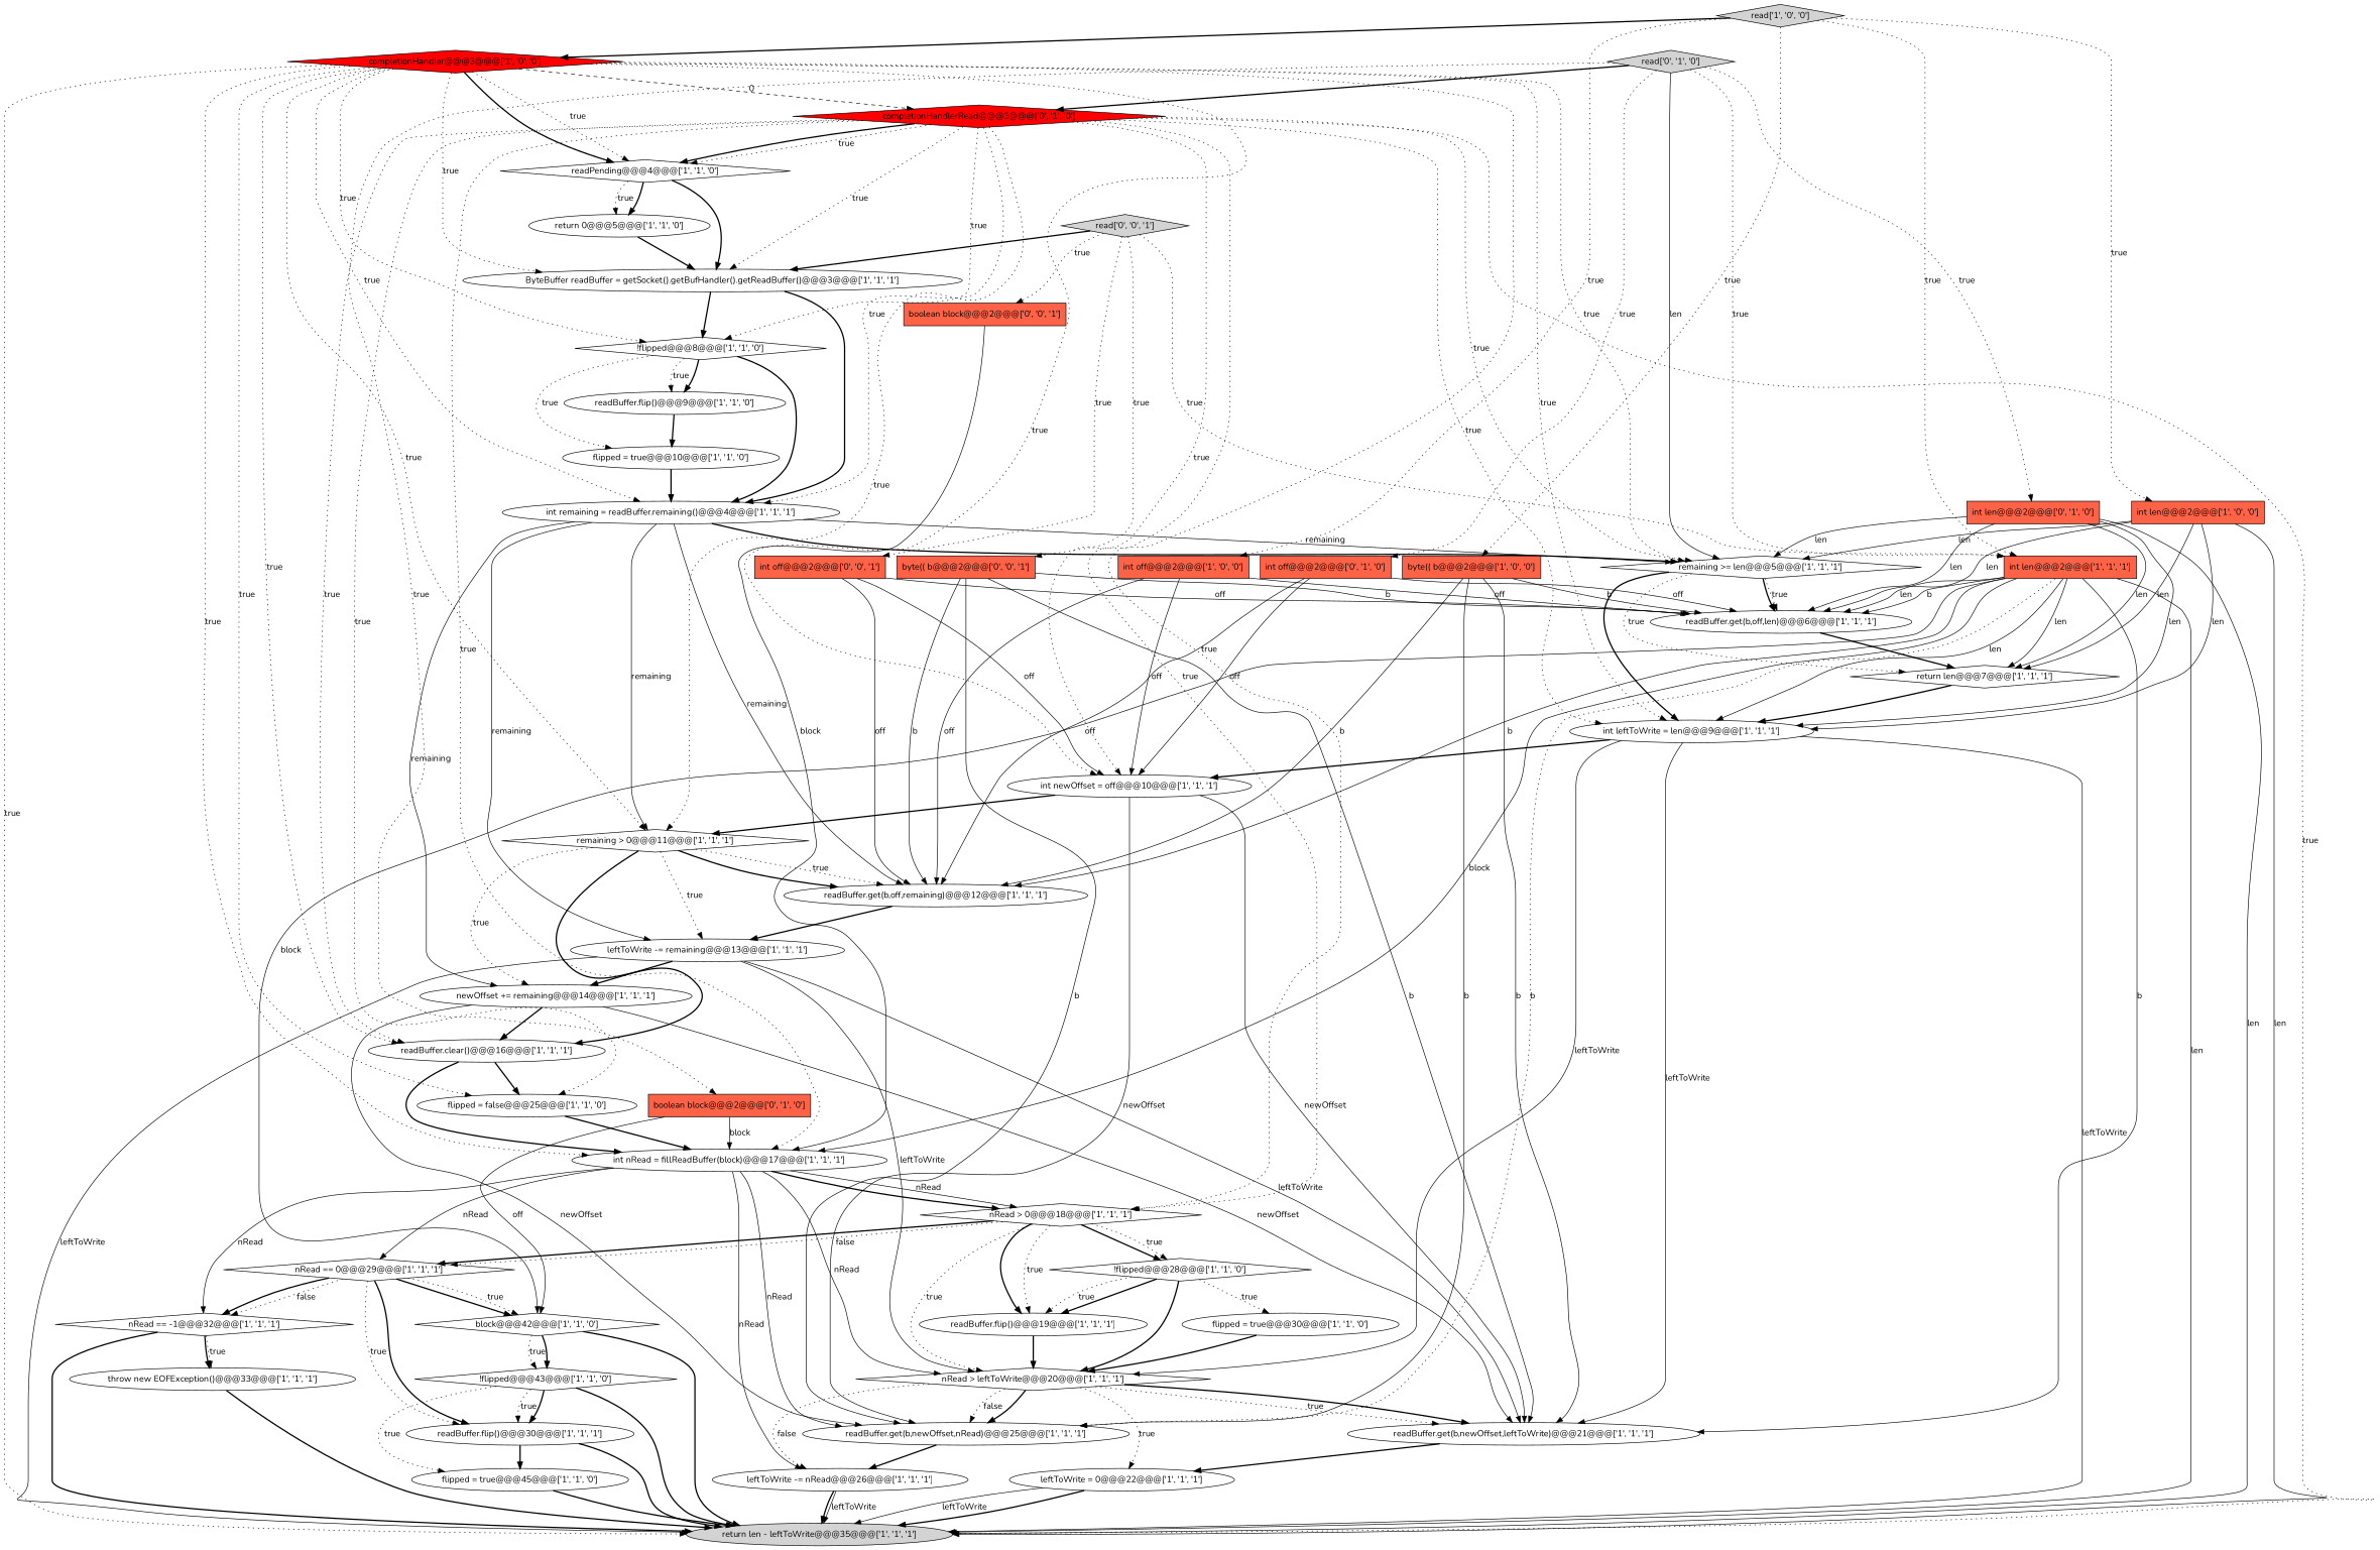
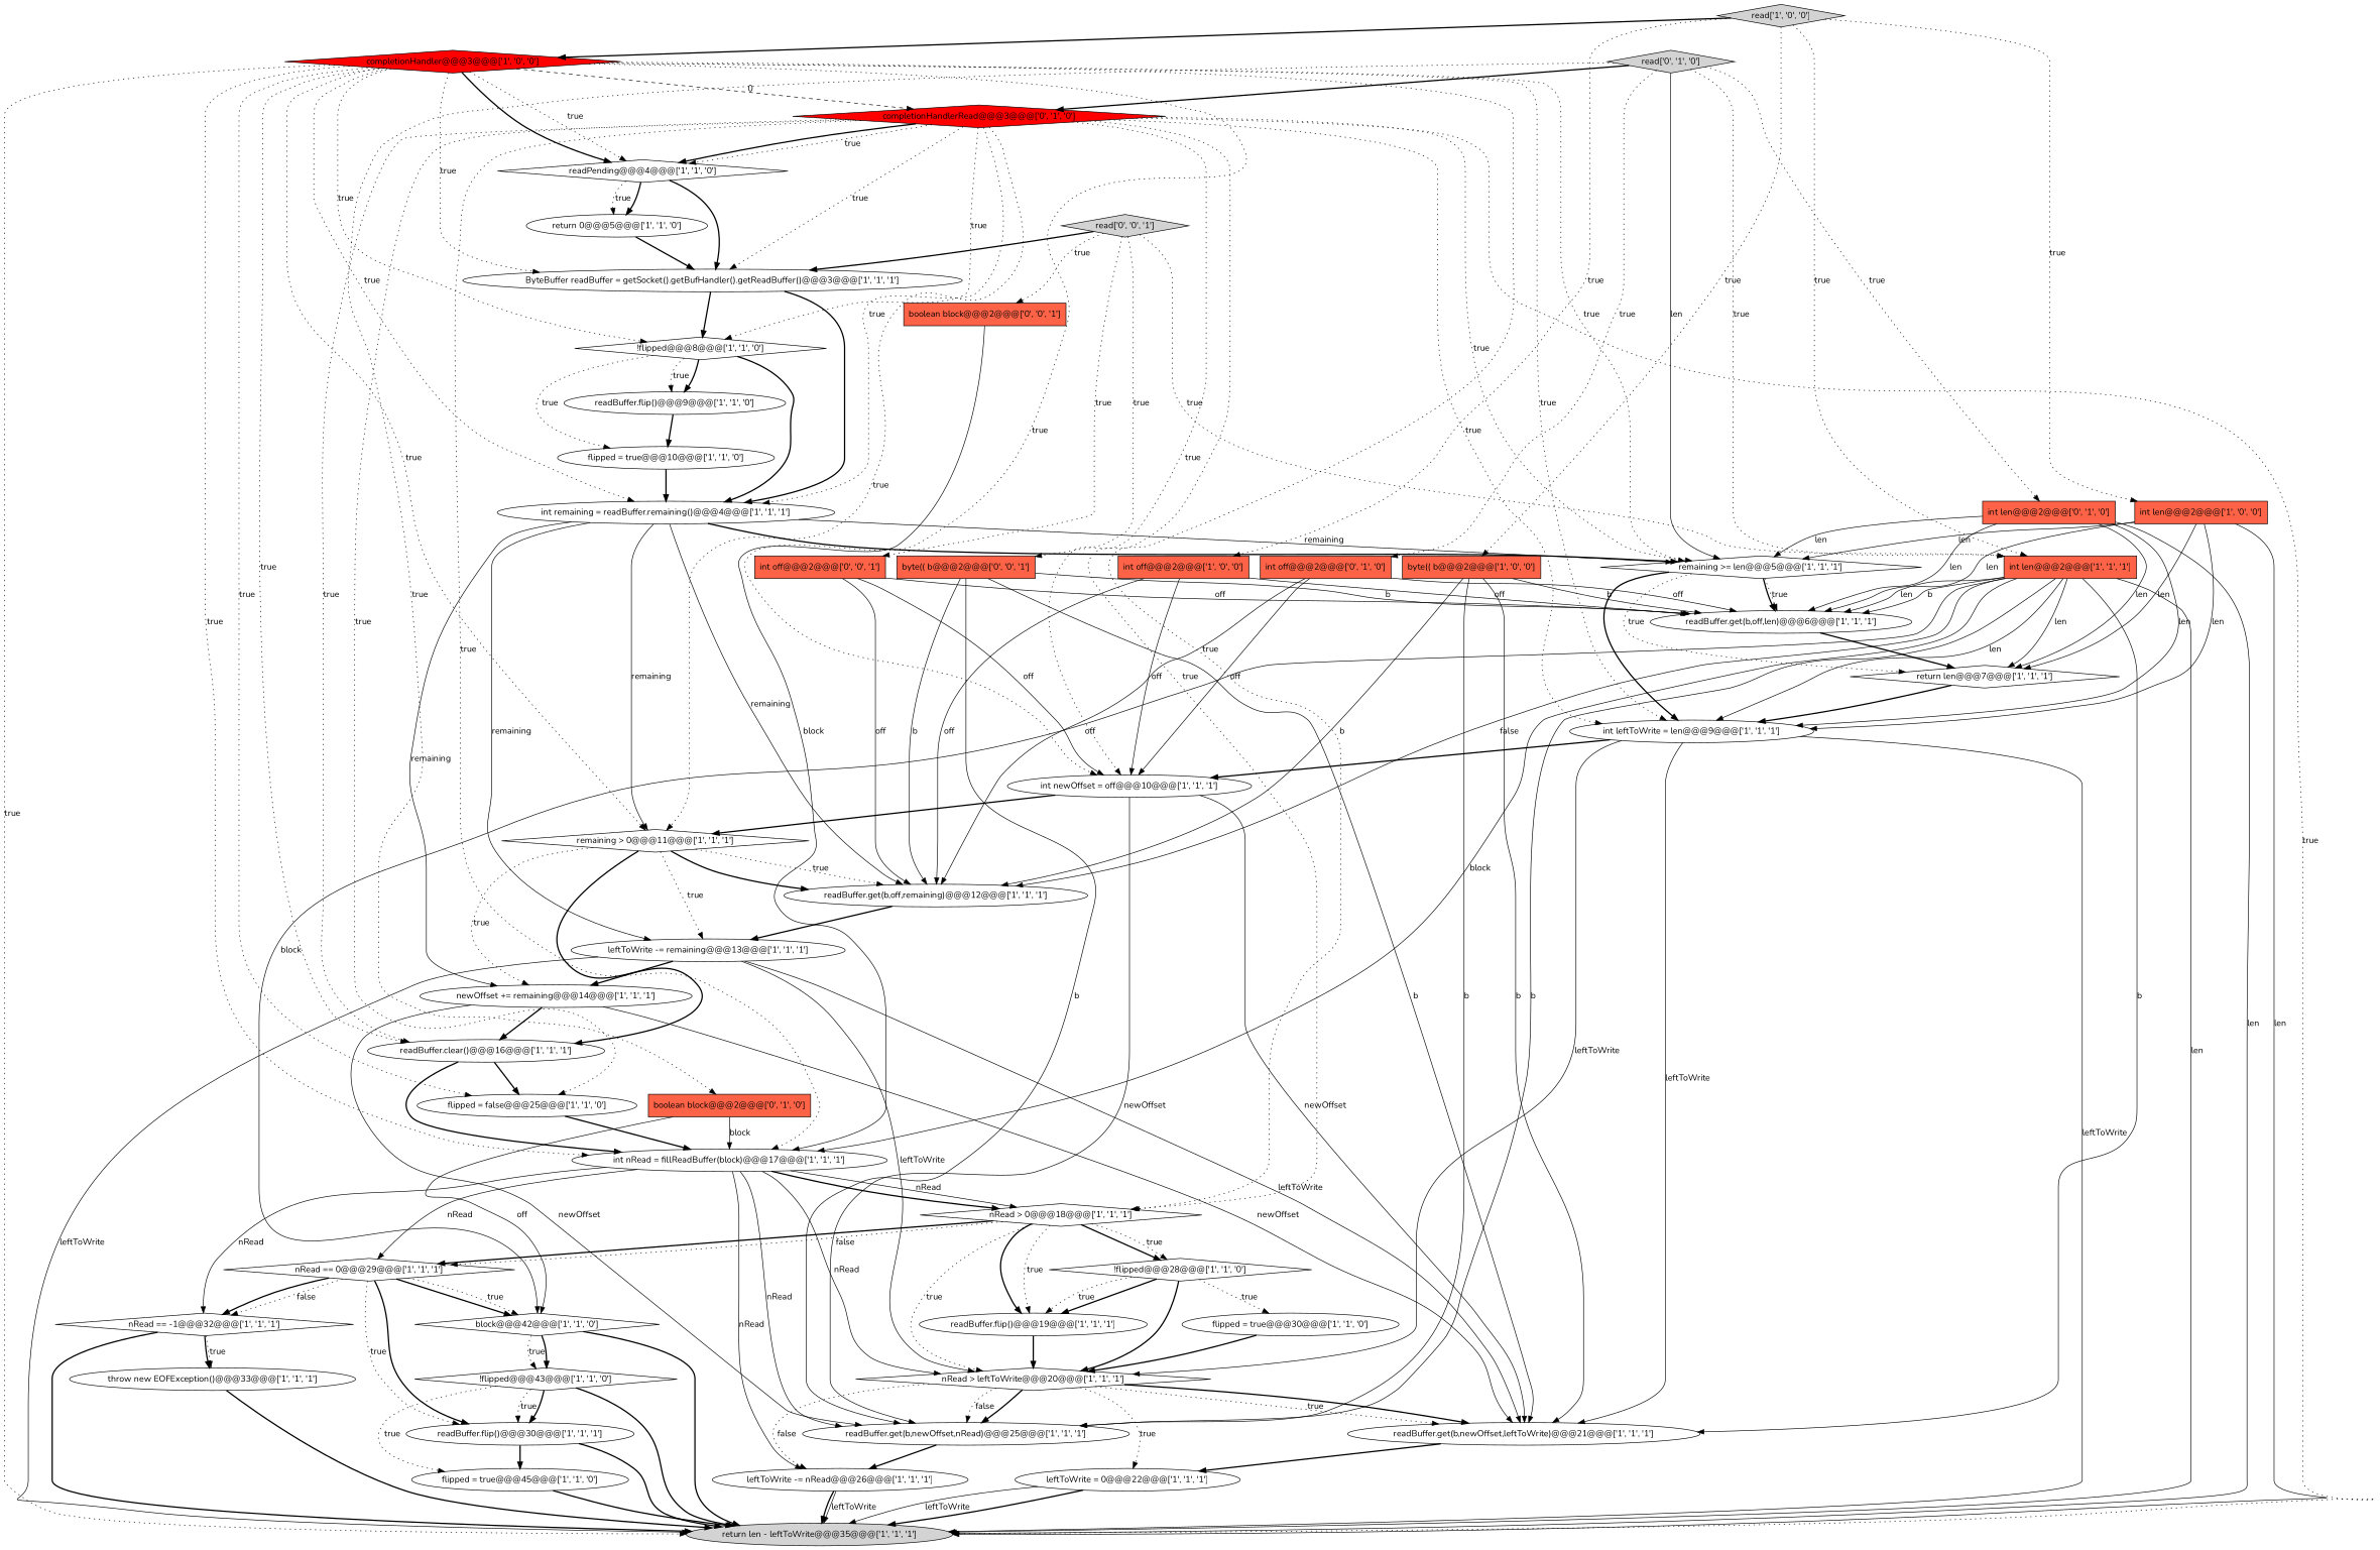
  digraph {
    fontname=Nunito
    node [fillcolor=white fontname=Nunito shape=ellipse style=filled]
    edge [fontname=Nunito style=solid]
    n1 [label="throw new EOFException()@@@33@@@['1', '1', '1']"]
    n2 [fillcolor=lightgray label="return len - leftToWrite@@@35@@@['1', '1', '1']"]
    n3 [label="flipped = true@@@30@@@['1', '1', '0']"]
    n4 [label="nRead > leftToWrite@@@20@@@['1', '1', '1']" shape=diamond]
    n5 [label="readBuffer.get(b,newOffset,leftToWrite)@@@21@@@['1', '1', '1']"]
    n6 [label="readBuffer.get(b,newOffset,nRead)@@@25@@@['1', '1', '1']"]
    n7 [label="leftToWrite = 0@@@22@@@['1', '1', '1']"]
    n8 [label="leftToWrite -= nRead@@@26@@@['1', '1', '1']"]
    n9 [label="readBuffer.flip()@@@9@@@['1', '1', '0']"]
    n10 [label="flipped = true@@@10@@@['1', '1', '0']"]
    n11 [label="int remaining = readBuffer.remaining()@@@4@@@['1', '1', '1']"]
    n12 [label="nRead > 0@@@18@@@['1', '1', '1']" shape=diamond]
    n13 [label="nRead == 0@@@29@@@['1', '1', '1']" shape=diamond]
    n14 [label="readBuffer.flip()@@@19@@@['1', '1', '1']"]
    n15 [label="!flipped@@@28@@@['1', '1', '0']" shape=diamond]
    n16 [label="readBuffer.flip()@@@30@@@['1', '1', '1']"]
    n17 [label="nRead == -1@@@32@@@['1', '1', '1']" shape=diamond]
    n18 [label="block@@@42@@@['1', '1', '0']" shape=diamond]
    n19 [label="readBuffer.clear()@@@16@@@['1', '1', '1']"]
    n20 [label="flipped = false@@@25@@@['1', '1', '0']"]
    n21 [label="int nRead = fillReadBuffer(block)@@@17@@@['1', '1', '1']"]
    n22 [label="flipped = true@@@45@@@['1', '1', '0']"]
    n23 [fillcolor=tomato label="int len@@@2@@@['0', '1', '0']" shape=box]
    n24 [label="readBuffer.get(b,off,len)@@@6@@@['1', '1', '1']"]
    n25 [label="remaining >= len@@@5@@@['1', '1', '1']" shape=diamond]
    n26 [label="return len@@@7@@@['1', '1', '1']" shape=diamond]
    n27 [label="int leftToWrite = len@@@9@@@['1', '1', '1']"]
    n28 [label="int newOffset = off@@@10@@@['1', '1', '1']"]
    n29 [label="readBuffer.get(b,off,remaining)@@@12@@@['1', '1', '1']"]
    n30 [label="leftToWrite -= remaining@@@13@@@['1', '1', '1']"]
    n31 [label="newOffset += remaining@@@14@@@['1', '1', '1']"]
    n32 [label="!flipped@@@43@@@['1', '1', '0']" shape=diamond]
    n33 [fillcolor=red label="completionHandlerRead@@@3@@@['0', '1', '0']" shape=diamond]
    n34 [label="readPending@@@4@@@['1', '1', '0']" shape=diamond]
    n35 [label="ByteBuffer readBuffer = getSocket().getBufHandler().getReadBuffer()@@@3@@@['1', '1', '1']"]
    n36 [label="remaining > 0@@@11@@@['1', '1', '1']" shape=diamond]
    n37 [label="!flipped@@@8@@@['1', '1', '0']" shape=diamond]
    n38 [label="return 0@@@5@@@['1', '1', '0']"]
    n39 [fillcolor=lightgray label="read['1', '0', '0']" shape=diamond]
    n40 [fillcolor=tomato label="int len@@@2@@@['1', '0', '0']" shape=box]
    n41 [fillcolor=tomato label="int off@@@2@@@['1', '0', '0']" shape=box]
    n42 [fillcolor=tomato label="int len@@@2@@@['1', '1', '1']" shape=box]
    n43 [fillcolor=red label="completionHandler@@@3@@@['1', '0', '0']" shape=diamond]
    n44 [fillcolor=tomato label="byte(( b@@@2@@@['1', '0', '0']" shape=box]
    n45 [fillcolor=lightgray label="read['0', '1', '0']" shape=diamond]
    n46 [fillcolor=tomato label="boolean block@@@2@@@['0', '1', '0']" shape=box]
    n47 [fillcolor=tomato label="int off@@@2@@@['0', '1', '0']" shape=box]
    n48 [fillcolor=lightgray label="read['0', '0', '1']" shape=diamond]
    n49 [fillcolor=tomato label="int off@@@2@@@['0', '0', '1']" shape=box]
    n50 [fillcolor=tomato label="byte(( b@@@2@@@['0', '0', '1']" shape=box]
    n51 [fillcolor=tomato label="boolean block@@@2@@@['0', '0', '1']" shape=box]
    n1 -> n2 [style=bold]
    n3 -> n4 [style=bold]
    n4 -> n5 [label=true style=dotted]
    n4 -> n5 [style=bold]
    n4 -> n6 [style=bold]
    n4 -> n6 [label=false style=dotted]
    n4 -> n7 [label=true style=dotted]
    n4 -> n8 [label=false style=dotted]
    n5 -> n7 [style=bold]
    n6 -> n8 [style=bold]
    n7 -> n2 [style=bold]
    n7 -> n2 [label=leftToWrite]
    n8 -> n2 [label=leftToWrite]
    n8 -> n2 [style=bold]
    n9 -> n10 [style=bold]
    n10 -> n11 [style=bold]
    n11 -> n25 [style=bold]
    n11 -> n25 [label=remaining]
    n11 -> n29 [label=remaining]
    n11 -> n30 [label=remaining]
    n11 -> n31 [label=remaining]
    n11 -> n36 [label=remaining]
    n12 -> n4 [label=true style=dotted]
    n12 -> n13 [style=bold]
    n12 -> n13 [label=false style=dotted]
    n12 -> n14 [style=bold]
    n12 -> n14 [label=true style=dotted]
    n12 -> n15 [style=bold]
    n12 -> n15 [label=true style=dotted]
    n13 -> n16 [style=bold]
    n13 -> n16 [label=true style=dotted]
    n13 -> n17 [label=false style=dotted]
    n13 -> n17 [style=bold]
    n13 -> n18 [style=bold]
    n13 -> n18 [label=true style=dotted]
    n14 -> n4 [style=bold]
    n15 -> n3 [label=true style=dotted]
    n15 -> n4 [style=bold]
    n15 -> n14 [style=bold]
    n15 -> n14 [label=true style=dotted]
    n16 -> n2 [style=bold]
    n16 -> n22 [style=bold]
    n17 -> n1 [label=true style=dotted]
    n17 -> n1 [style=bold]
    n17 -> n2 [style=bold]
    n18 -> n2 [style=bold]
    n18 -> n32 [label=true style=dotted]
    n18 -> n32 [style=bold]
    n19 -> n20 [style=bold]
    n19 -> n21 [style=bold]
    n20 -> n21 [style=bold]
    n21 -> n4 [label=nRead]
    n21 -> n6 [label=nRead]
    n21 -> n8 [label=nRead]
    n21 -> n12 [label=nRead]
    n21 -> n12 [style=bold]
    n21 -> n13 [label=nRead]
    n21 -> n17 [label=nRead]
    n22 -> n2 [style=bold]
    n23 -> n2 [label=len]
    n23 -> n24 [label=len]
    n23 -> n25 [label=len]
    n23 -> n26 [label=len]
    n23 -> n27 [label=len]
    n24 -> n26 [style=bold]
    n25 -> n24 [style=bold]
    n25 -> n24 [label=true style=dotted]
    n25 -> n26 [label=true style=dotted]
    n25 -> n27 [style=bold]
    n26 -> n27 [style=bold]
    n27 -> n2 [label=leftToWrite]
    n27 -> n4 [label=leftToWrite]
    n27 -> n5 [label=leftToWrite]
    n27 -> n28 [style=bold]
    n28 -> n5 [label=newOffset]
    n28 -> n6 [label=newOffset]
    n28 -> n36 [style=bold]
    n29 -> n30 [style=bold]
    n30 -> n2 [label=leftToWrite]
    n30 -> n4 [label=leftToWrite]
    n30 -> n5 [label=leftToWrite]
    n30 -> n31 [style=bold]
    n31 -> n5 [label=newOffset]
    n31 -> n6 [label=newOffset]
    n31 -> n19 [style=bold]
    n32 -> n2 [style=bold]
    n32 -> n16 [label=true style=dotted]
    n32 -> n16 [style=bold]
    n32 -> n22 [label=true style=dotted]
    n33 -> n2 [label=true style=dotted]
    n33 -> n11 [label=true style=dotted]
    n33 -> n12 [label=true style=dotted]
    n33 -> n19 [label=true style=dotted]
    n33 -> n20 [label=true style=dotted]
    n33 -> n21 [label=true style=dotted]
    n33 -> n25 [label=true style=dotted]
    n33 -> n27 [label=true style=dotted]
    n33 -> n28 [label=true style=dotted]
    n33 -> n34 [style=bold]
    n33 -> n34 [label=true style=dotted]
    n33 -> n35 [label=true style=dotted]
    n33 -> n36 [label=true style=dotted]
    n33 -> n37 [label=true style=dotted]
    n34 -> n35 [style=bold]
    n34 -> n38 [style=bold]
    n34 -> n38 [label=true style=dotted]
    n35 -> n11 [style=bold]
    n35 -> n37 [style=bold]
    n36 -> n19 [style=bold]
    n36 -> n29 [style=bold]
    n36 -> n29 [label=true style=dotted]
    n36 -> n30 [label=true style=dotted]
    n36 -> n31 [label=true style=dotted]
    n37 -> n9 [style=bold]
    n37 -> n9 [label=true style=dotted]
    n37 -> n10 [label=true style=dotted]
    n37 -> n11 [style=bold]
    n38 -> n35 [style=bold]
    n39 -> n40 [label=true style=dotted]
    n39 -> n41 [label=true style=dotted]
    n39 -> n42 [label=true style=dotted]
    n39 -> n43 [style=bold]
    n39 -> n44 [label=true style=dotted]
    n40 -> n2 [label=len]
    n40 -> n24 [label=len]
    n40 -> n25 [label=len]
    n40 -> n26 [label=len]
    n40 -> n27 [label=len]
    n41 -> n24 [label=off]
    n41 -> n28 [label=off]
    n41 -> n29 [label=off]
    n42 -> n2 [label=len]
    n42 -> n5 [label=b]
-   n42 -> n6 [label=b style=dotted]
+   n42 -> n6 [label=b]
    n42 -> n18 [label=block]
    n42 -> n21 [label=block]
    n42 -> n24 [label=len]
    n42 -> n24 [label=b]
    n42 -> n26 [label=len]
    n42 -> n27 [label=len]
-   n42 -> n29 [label=b]
+   n42 -> n29 [label=false]
    n43 -> n2 [label=true style=dotted]
    n43 -> n11 [label=true style=dotted]
    n43 -> n12 [label=true style=dotted]
    n43 -> n19 [label=true style=dotted]
    n43 -> n20 [label=true style=dotted]
    n43 -> n21 [label=true style=dotted]
    n43 -> n25 [label=true style=dotted]
    n43 -> n27 [label=true style=dotted]
    n43 -> n28 [label=true style=dotted]
    n43 -> n33 [label=0 style=dashed]
    n43 -> n34 [label=true style=dotted]
    n43 -> n34 [style=bold]
    n43 -> n35 [label=true style=dotted]
    n43 -> n36 [label=true style=dotted]
    n43 -> n37 [label=true style=dotted]
    n44 -> n5 [label=b]
    n44 -> n6 [label=b]
    n44 -> n24 [label=b]
    n44 -> n29 [label=b]
    n45 -> n23 [label=true style=dotted]
    n45 -> n25 [label=len]
    n45 -> n33 [style=bold]
    n45 -> n42 [label=true style=dotted]
    n45 -> n46 [label=true style=dotted]
    n45 -> n47 [label=true style=dotted]
    n46 -> n18 [label=off]
    n46 -> n21 [label=block]
    n47 -> n24 [label=off]
    n47 -> n28 [label=off]
    n47 -> n29 [label=off]
    n48 -> n35 [style=bold]
    n48 -> n42 [label=true style=dotted]
    n48 -> n49 [label=true style=dotted]
    n48 -> n50 [label=true style=dotted]
    n48 -> n51 [label=true style=dotted]
    n49 -> n24 [label=off]
    n49 -> n28 [label=off]
    n49 -> n29 [label=off]
    n50 -> n5 [label=b]
    n50 -> n6 [label=b]
    n50 -> n24 [label=b]
    n50 -> n29 [label=b]
    n51 -> n21 [label=block]
  }
